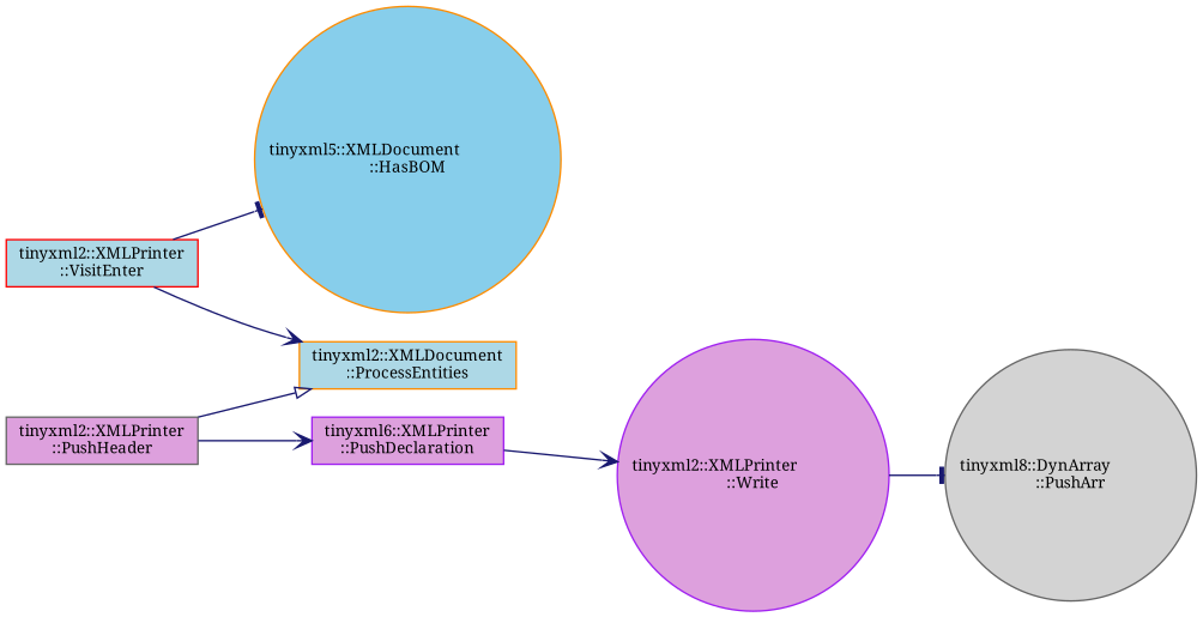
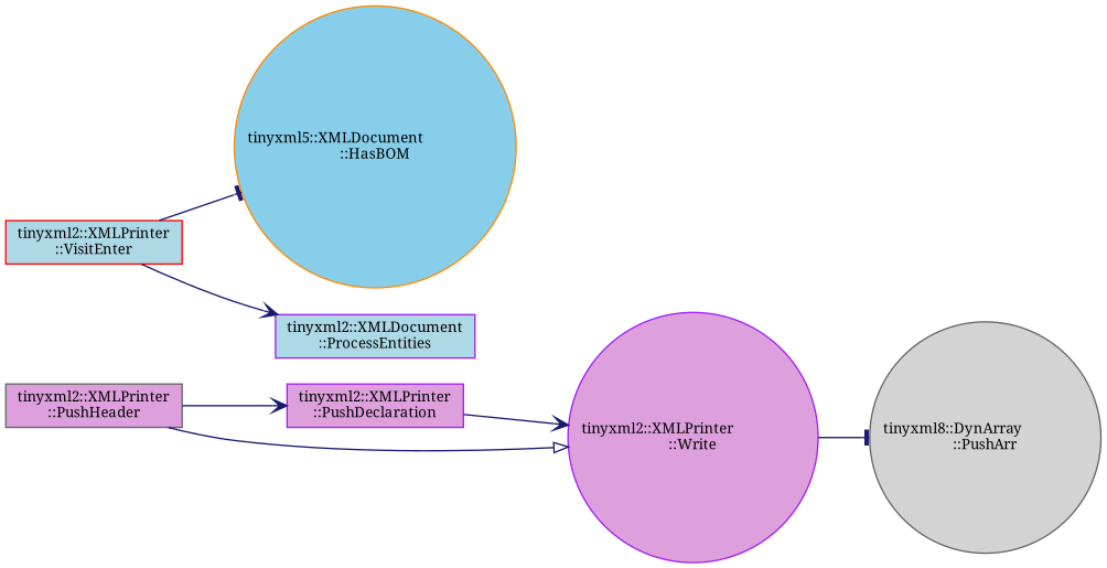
  digraph {
    fontname="Noto Serif"
    rankdir=LR
    node [color=darkorange fillcolor=plum fontname="Noto Serif" fontsize=10 shape=box style=filled]
    edge [arrowhead=vee color=midnightblue fontname="Noto Serif" fontsize=10 labelfontname=Helvetica labelfontsize=10 style=solid]
    n1 [color=red fillcolor=lightblue fontcolor=black height=0.2 label="tinyxml2::XMLPrinter\l::VisitEnter" width=0.4]
    n2 [fillcolor=skyblue height=0.2 label="tinyxml5::XMLDocument\l::HasBOM" shape=circle width=0.4]
-   n3 [fillcolor=lightblue height=0.2 label="tinyxml2::XMLDocument\l::ProcessEntities" width=0.4]
+   n3 [color=purple fillcolor=lightblue height=0.2 label="tinyxml2::XMLDocument\l::ProcessEntities" width=0.4]
    n4 [color=gray40 height=0.2 label="tinyxml2::XMLPrinter\l::PushHeader" width=0.4]
-   n5 [color=purple height=0.2 label="tinyxml6::XMLPrinter\l::PushDeclaration" width=0.4]
+   n5 [color=purple height=0.2 label="tinyxml2::XMLPrinter\l::PushDeclaration" width=0.4]
    n6 [color=purple height=0.2 label="tinyxml2::XMLPrinter\l::Write" shape=circle width=0.4]
    n7 [color=gray40 fillcolor=lightgrey height=0.2 label="tinyxml8::DynArray\l::PushArr" shape=circle width=0.4]
    n1 -> n2 [arrowhead=tee]
    n1 -> n3
    n4 -> n5
-   n4 -> n3 [arrowhead=onormal]
+   n4 -> n6 [arrowhead=onormal]
    n5 -> n6
    n6 -> n7 [arrowhead=tee]
  }
